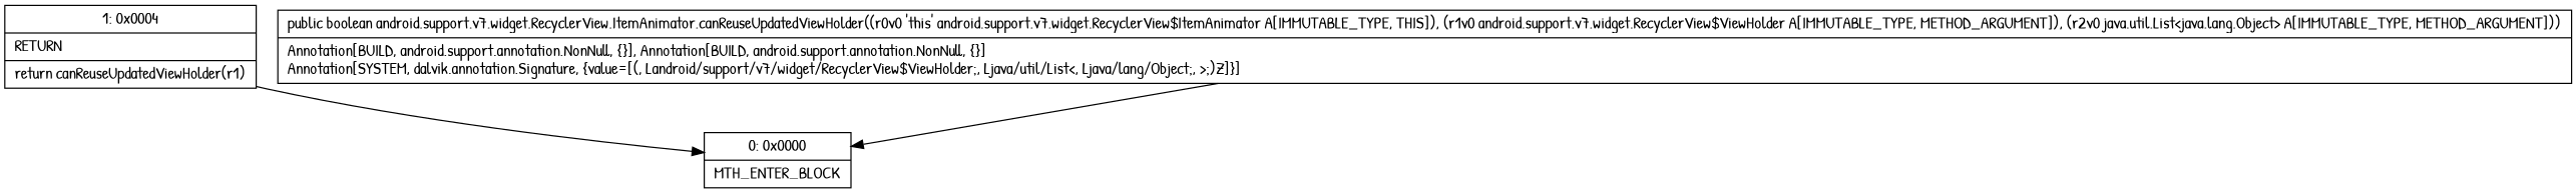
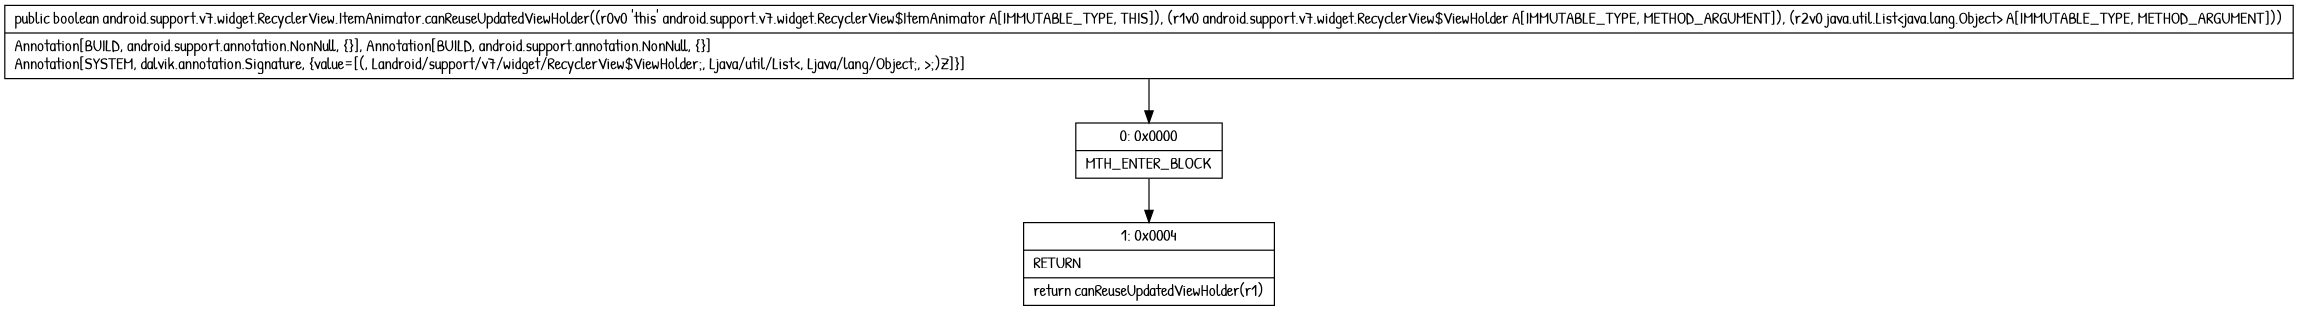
  digraph {
    fontname="Patrick Hand"
    node [shape=record fontname="Patrick Hand"]
    edge [fontname="Patrick Hand"]
    n1 [label="{0\:\ 0x0000|MTH_ENTER_BLOCK\l}"]
    n2 [label="{1\:\ 0x0004|RETURN\l|return canReuseUpdatedViewHolder(r1)\l}"]
    n3 [label="{public boolean android.support.v7.widget.RecyclerView.ItemAnimator.canReuseUpdatedViewHolder((r0v0 'this' android.support.v7.widget.RecyclerView$ItemAnimator A[IMMUTABLE_TYPE, THIS]), (r1v0 android.support.v7.widget.RecyclerView$ViewHolder A[IMMUTABLE_TYPE, METHOD_ARGUMENT]), (r2v0 java.util.List\<java.lang.Object\> A[IMMUTABLE_TYPE, METHOD_ARGUMENT]))  | Annotation[BUILD, android.support.annotation.NonNull, \{\}], Annotation[BUILD, android.support.annotation.NonNull, \{\}]\lAnnotation[SYSTEM, dalvik.annotation.Signature, \{value=[(, Landroid\/support\/v7\/widget\/RecyclerView$ViewHolder;, Ljava\/util\/List\<, Ljava\/lang\/Object;, \>;)Z]\}]\l}"]
-   n2 -> n1
+   n1 -> n2
    n3 -> n1
  }
